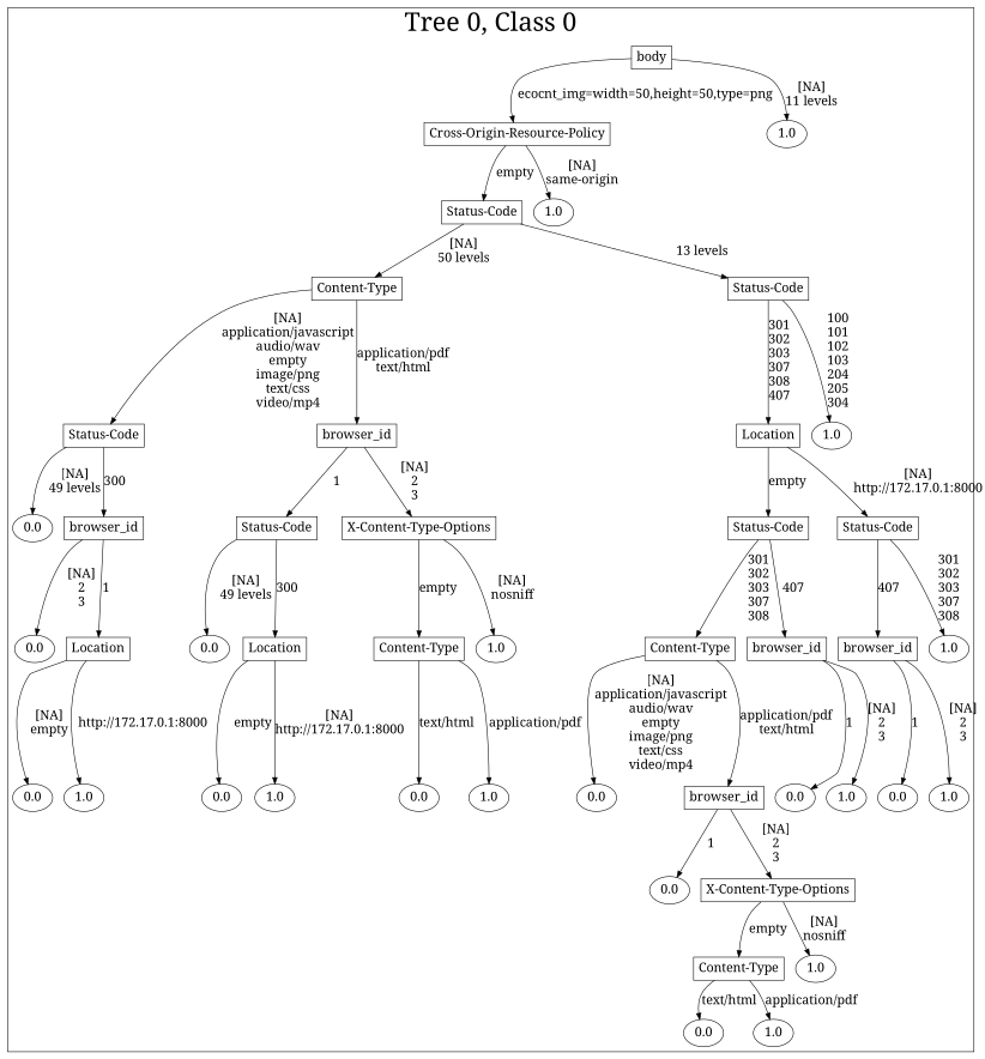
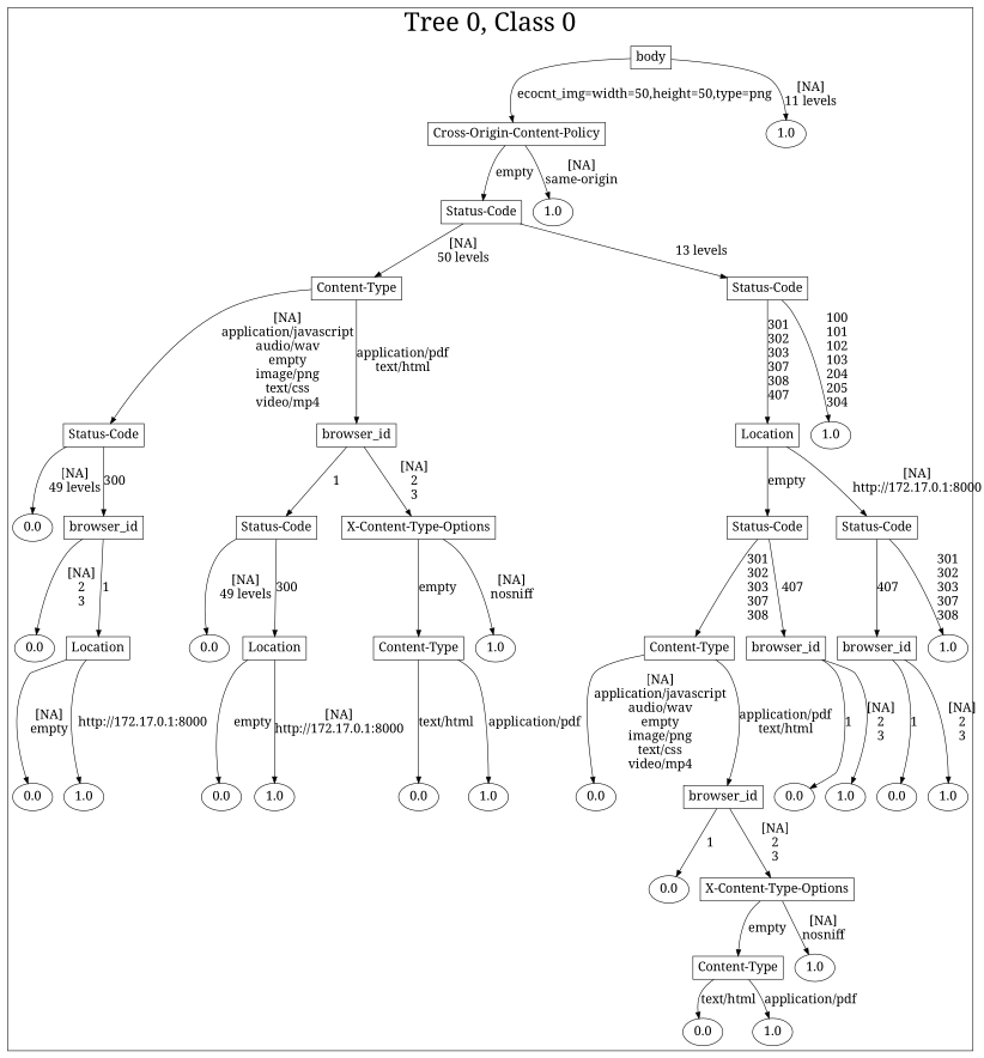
  digraph {
    fontname="Noto Serif"
    node [fontsize=20 fontname="Noto Serif"]
    edge [fontsize=20 fontname="Noto Serif"]
    n1 [label=body shape=box]
-   n2 [label="Cross-Origin-Resource-Policy" shape=box]
+   n2 [label="Cross-Origin-Content-Policy" shape=box]
    n3 [label=1.0]
    n4 [label="Status-Code" shape=box]
    n5 [label=1.0]
    n6 [label="Content-Type" shape=box]
    n7 [label="Status-Code" shape=box]
    n8 [label="Status-Code" shape=box]
    n9 [label=browser_id shape=box]
    n10 [label=Location shape=box]
    n11 [label=1.0]
    n12 [label=0.0]
    n13 [label=browser_id shape=box]
    n14 [label="Status-Code" shape=box]
    n15 [label="X-Content-Type-Options" shape=box]
    n16 [label="Status-Code" shape=box]
    n17 [label="Status-Code" shape=box]
    n18 [label=0.0]
    n19 [label=Location shape=box]
    n20 [label=0.0]
    n21 [label=Location shape=box]
    n22 [label="Content-Type" shape=box]
    n23 [label=1.0]
    n24 [label="Content-Type" shape=box]
    n25 [label=browser_id shape=box]
    n26 [label=browser_id shape=box]
    n27 [label=1.0]
    n28 [label=0.0]
    n29 [label=1.0]
    n30 [label=0.0]
    n31 [label=1.0]
    n32 [label=0.0]
    n33 [label=1.0]
    n34 [label=0.0]
    n35 [label=browser_id shape=box]
    n36 [label=0.0]
    n37 [label=1.0]
    n38 [label=0.0]
    n39 [label=1.0]
    n40 [label=0.0]
    n41 [label="X-Content-Type-Options" shape=box]
    n42 [label="Content-Type" shape=box]
    n43 [label=1.0]
    n44 [label=0.0]
    n45 [label=1.0]
    subgraph cluster_1 {
      fontsize=40
      label="Tree 0, Class 0"
      subgraph sub_2 {
        fontsize=40
        label="Tree 0, Class 0"
        n1
      }
      subgraph sub_3 {
        fontsize=40
        label="Tree 0, Class 0"
        n2
        n3
      }
      subgraph sub_4 {
        fontsize=40
        label="Tree 0, Class 0"
        n4
        n5
      }
      subgraph sub_5 {
        fontsize=40
        label="Tree 0, Class 0"
        n6
        n7
      }
      subgraph sub_6 {
        fontsize=40
        label="Tree 0, Class 0"
        n8
        n9
        n10
        n11
      }
      subgraph sub_7 {
        fontsize=40
        label="Tree 0, Class 0"
        n12
        n13
        n14
        n15
        n16
        n17
      }
      subgraph sub_8 {
        fontsize=40
        label="Tree 0, Class 0"
        n18
        n19
        n20
        n21
        n22
        n23
        n24
        n25
        n26
        n27
      }
      subgraph sub_9 {
        fontsize=40
        label="Tree 0, Class 0"
        n28
        n29
        n30
        n31
        n32
        n33
        n34
        n35
        n36
        n37
        n38
        n39
      }
      subgraph sub_10 {
        fontsize=40
        label="Tree 0, Class 0"
        n40
        n41
      }
      subgraph sub_11 {
        fontsize=40
        label="Tree 0, Class 0"
        n42
        n43
      }
      subgraph sub_12 {
        fontsize=40
        label="Tree 0, Class 0"
        n44
        n45
      }
    }
    n1 -> n2 [label="ecocnt_img=width=50,height=50,type=png\n"]
    n1 -> n3 [label="[NA]\n11 levels\n"]
    n2 -> n4 [label="empty\n"]
    n2 -> n5 [label="[NA]\nsame-origin\n"]
    n4 -> n6 [label="[NA]\n50 levels\n"]
    n4 -> n7 [label="13 levels\n"]
    n6 -> n8 [label="[NA]\napplication/javascript\naudio/wav\nempty\nimage/png\ntext/css\nvideo/mp4\n"]
    n6 -> n9 [label="application/pdf\ntext/html\n"]
    n7 -> n10 [label="301\n302\n303\n307\n308\n407\n"]
    n7 -> n11 [label="100\n101\n102\n103\n204\n205\n304\n"]
    n8 -> n12 [label="[NA]\n49 levels\n"]
    n8 -> n13 [label="300\n"]
    n9 -> n14 [label="1\n"]
    n9 -> n15 [label="[NA]\n2\n3\n"]
    n10 -> n16 [label="empty\n"]
    n10 -> n17 [label="[NA]\nhttp://172.17.0.1:8000\n"]
    n13 -> n18 [label="[NA]\n2\n3\n"]
    n13 -> n19 [label="1\n"]
    n14 -> n20 [label="[NA]\n49 levels\n"]
    n14 -> n21 [label="300\n"]
    n15 -> n22 [label="empty\n"]
    n15 -> n23 [label="[NA]\nnosniff\n"]
    n16 -> n24 [label="301\n302\n303\n307\n308\n"]
    n16 -> n25 [label="407\n"]
    n17 -> n26 [label="407\n"]
    n17 -> n27 [label="301\n302\n303\n307\n308\n"]
    n19 -> n28 [label="[NA]\nempty\n"]
    n19 -> n29 [label="http://172.17.0.1:8000\n"]
    n21 -> n30 [label="empty\n"]
    n21 -> n31 [label="[NA]\nhttp://172.17.0.1:8000\n"]
    n22 -> n32 [label="text/html\n"]
    n22 -> n33 [label="application/pdf\n"]
    n24 -> n34 [label="[NA]\napplication/javascript\naudio/wav\nempty\nimage/png\ntext/css\nvideo/mp4\n"]
    n24 -> n35 [label="application/pdf\ntext/html\n"]
    n25 -> n36 [label="1\n"]
    n25 -> n37 [label="[NA]\n2\n3\n"]
    n26 -> n38 [label="1\n"]
    n26 -> n39 [label="[NA]\n2\n3\n"]
    n35 -> n40 [label="1\n"]
    n35 -> n41 [label="[NA]\n2\n3\n"]
    n41 -> n42 [label="empty\n"]
    n41 -> n43 [label="[NA]\nnosniff\n"]
    n42 -> n44 [label="text/html\n"]
    n42 -> n45 [label="application/pdf\n"]
  }
